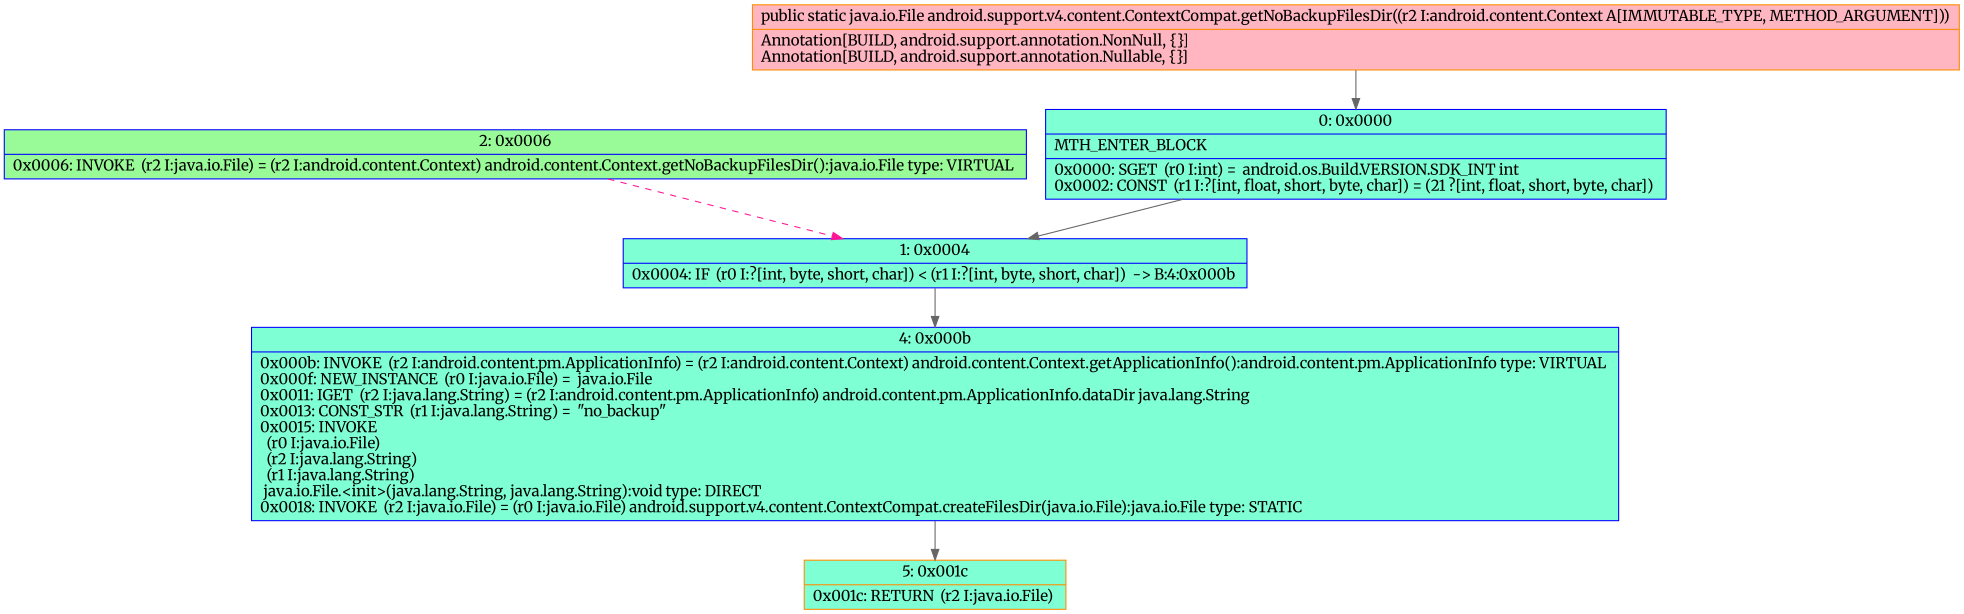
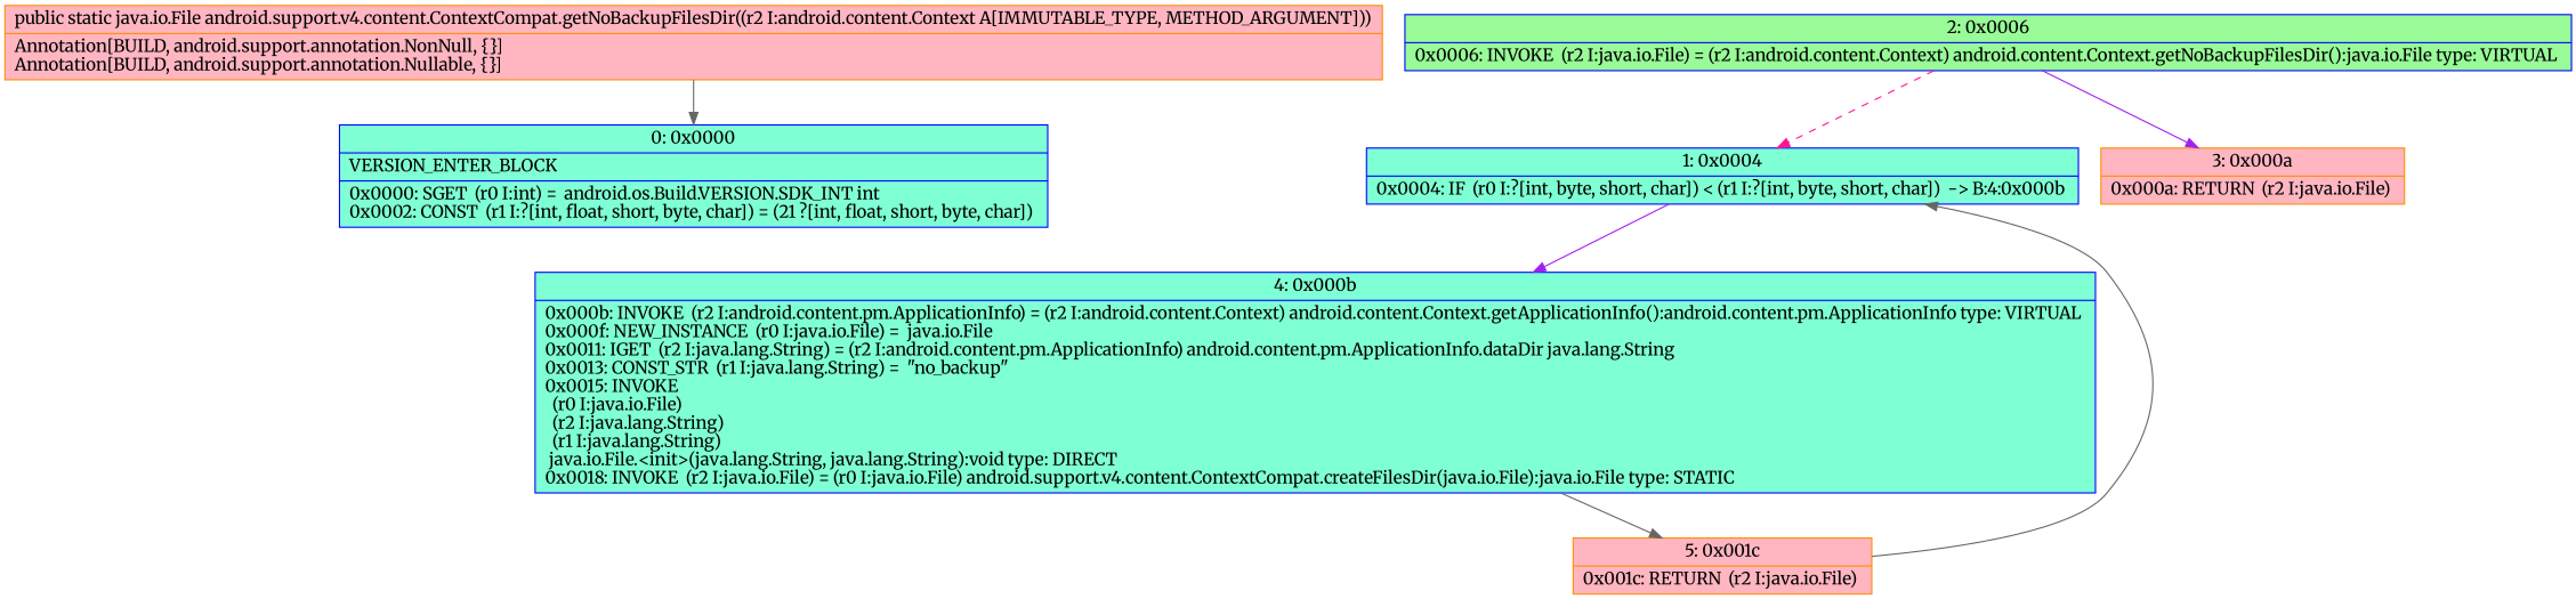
  digraph {
    fontname=Merriweather
    node [color=blue fillcolor=aquamarine fontname=Merriweather shape=record style=filled]
    edge [color=gray40 fontname=Merriweather]
-   n1 [label="{0\:\ 0x0000|MTH_ENTER_BLOCK\l|0x0000: SGET  (r0 I:int) =  android.os.Build.VERSION.SDK_INT int \l0x0002: CONST  (r1 I:?[int, float, short, byte, char]) = (21 ?[int, float, short, byte, char]) \l}"]
+   n1 [label="{0\:\ 0x0000|VERSION_ENTER_BLOCK\l|0x0000: SGET  (r0 I:int) =  android.os.Build.VERSION.SDK_INT int \l0x0002: CONST  (r1 I:?[int, float, short, byte, char]) = (21 ?[int, float, short, byte, char]) \l}"]
    n2 [label="{1\:\ 0x0004|0x0004: IF  (r0 I:?[int, byte, short, char]) \< (r1 I:?[int, byte, short, char])  \-\> B:4:0x000b \l}"]
    n3 [label="{4\:\ 0x000b|0x000b: INVOKE  (r2 I:android.content.pm.ApplicationInfo) = (r2 I:android.content.Context) android.content.Context.getApplicationInfo():android.content.pm.ApplicationInfo type: VIRTUAL \l0x000f: NEW_INSTANCE  (r0 I:java.io.File) =  java.io.File \l0x0011: IGET  (r2 I:java.lang.String) = (r2 I:android.content.pm.ApplicationInfo) android.content.pm.ApplicationInfo.dataDir java.lang.String \l0x0013: CONST_STR  (r1 I:java.lang.String) =  \"no_backup\" \l0x0015: INVOKE  \l  (r0 I:java.io.File)\l  (r2 I:java.lang.String)\l  (r1 I:java.lang.String)\l java.io.File.\<init\>(java.lang.String, java.lang.String):void type: DIRECT \l0x0018: INVOKE  (r2 I:java.io.File) = (r0 I:java.io.File) android.support.v4.content.ContextCompat.createFilesDir(java.io.File):java.io.File type: STATIC \l}"]
    n4 [fillcolor=palegreen label="{2\:\ 0x0006|0x0006: INVOKE  (r2 I:java.io.File) = (r2 I:android.content.Context) android.content.Context.getNoBackupFilesDir():java.io.File type: VIRTUAL \l}"]
-   n6 [color=darkorange label="{5\:\ 0x001c|0x001c: RETURN  (r2 I:java.io.File) \l}"]
+   n5 [color=darkorange fillcolor=lightpink label="{3\:\ 0x000a|0x000a: RETURN  (r2 I:java.io.File) \l}"]
+   n6 [color=darkorange fillcolor=lightpink label="{5\:\ 0x001c|0x001c: RETURN  (r2 I:java.io.File) \l}"]
    n7 [color=darkorange fillcolor=lightpink label="{public static java.io.File android.support.v4.content.ContextCompat.getNoBackupFilesDir((r2 I:android.content.Context A[IMMUTABLE_TYPE, METHOD_ARGUMENT]))  | Annotation[BUILD, android.support.annotation.NonNull, \{\}]\lAnnotation[BUILD, android.support.annotation.Nullable, \{\}]\l}"]
-   n1 -> n2
-   n2 -> n3
+   n6 -> n2
+   n2 -> n3 [color=purple]
    n3 -> n6
    n4 -> n2 [color=deeppink style=dashed]
+   n4 -> n5 [color=purple]
    n7 -> n1
  }
